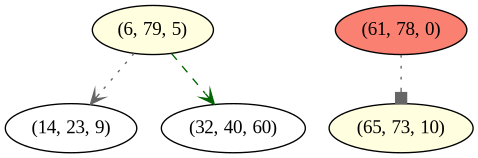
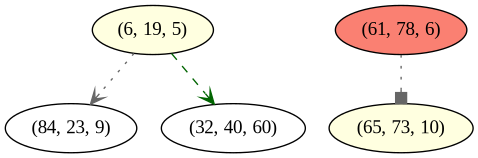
  digraph {
    fontname="Liberation Serif"
    node [fillcolor=white fontname="Liberation Serif" style=filled]
    edge [arrowhead=vee color=gray40 fontname="Liberation Serif" style=dotted]
-   "(14, 23, 9)"
-   "(6, 79, 5)" [fillcolor=lightyellow]
+   "(14, 23, 9)" [label="(84, 23, 9)"]
+   "(6, 79, 5)" [fillcolor=lightyellow label="(6, 19, 5)"]
    n3 [label="(32, 40, 60)"]
-   "(61, 78, 6)" [fillcolor=salmon label="(61, 78, 0)"]
+   "(61, 78, 6)" [fillcolor=salmon]
    "(65, 73, 10)" [fillcolor=lightyellow]
    "(6, 79, 5)" -> "(14, 23, 9)"
    "(6, 79, 5)" -> n3 [color=darkgreen style=dashed]
    "(61, 78, 6)" -> "(65, 73, 10)" [arrowhead=box]
  }
